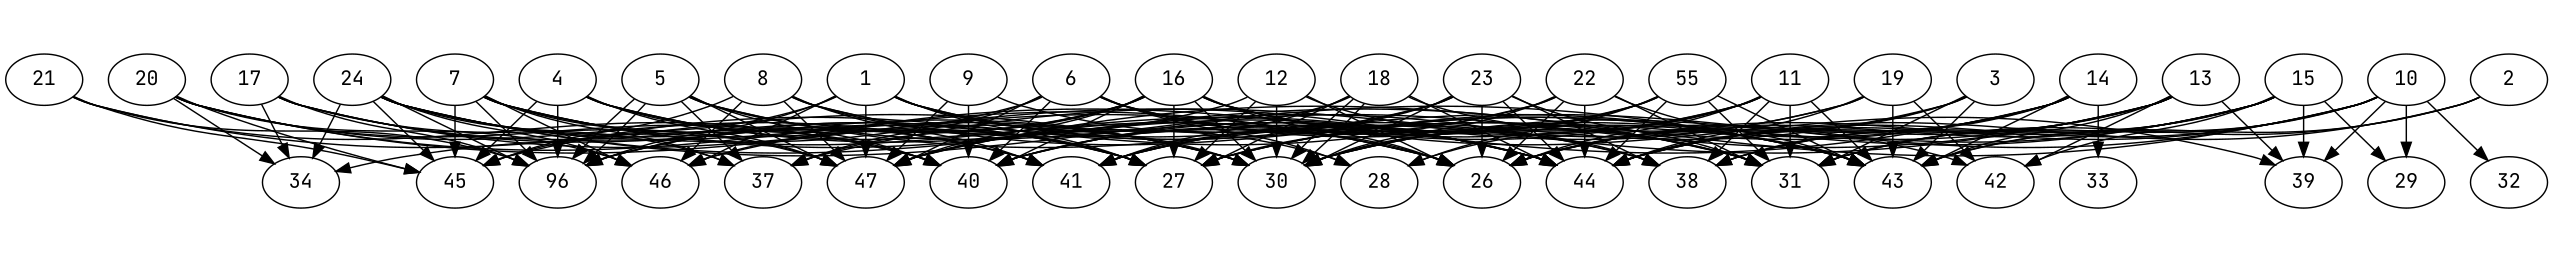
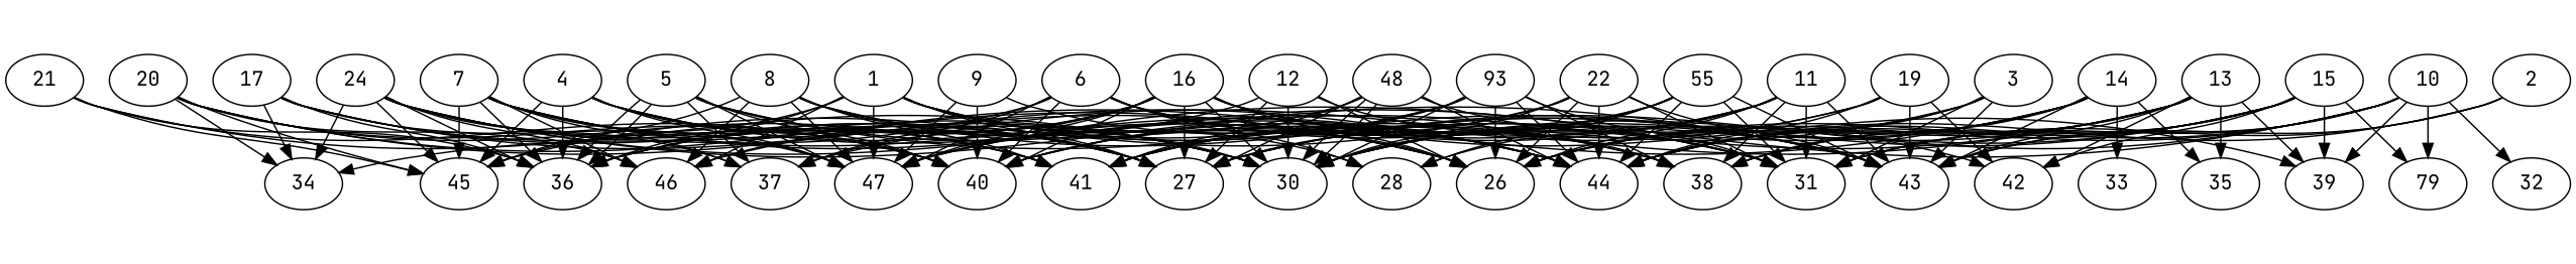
  digraph {
    fontname="JetBrains Mono"
    node [alpha=0.07 fontname="JetBrains Mono"]
    edge [fontname="JetBrains Mono"]
    1 [alpha=0.02 expect_size=1098235062816976640]
    27 [alpha=0.19 expect_size=10140101837357464]
    28 [expect_size=38316525196152930304]
    30 [alpha=0.09 expect_size=897221252051129600]
    31 [alpha=0.14 expect_size=178368161489681907712]
-   36 [alpha=0.19 expect_size=1178986475302644736 label=96]
+   36 [alpha=0.19 expect_size=1178986475302644736]
    38 [alpha=0.08 expect_size=646687934359011328]
    45 [alpha=0.02 expect_size=1357710219011560]
    46 [alpha=0.18 expect_size=2240476781801047808]
    47 [expect_size=566887881052559168]
    2 [alpha=0.03 expect_size=604603845090390048768]
    43 [alpha=0.20 expect_size=10602493413817319424]
    44 [alpha=0.16 expect_size=247057693746560768]
    3 [alpha=0.00 expect_size=114377605107951664]
    26 [alpha=0.12 expect_size=1492652622873765120]
    41 [expect_size=2436035745122725]
    4 [alpha=0.16 expect_size=5897775843958063104]
    40 [alpha=0.03 expect_size=13864582633959080]
    5 [alpha=0.04 expect_size=223626047920030976]
    37 [alpha=0.06 expect_size=594972972866981248]
    6 [alpha=0.13 expect_size=19007050090480600]
    34 [expect_size=22507375061516324]
    7 [alpha=0.08 expect_size=19390586533160660]
    8 [alpha=0.03 expect_size=4042913216925794]
    9 [alpha=0.15 expect_size=2800447308066406]
    10 [alpha=0.18 expect_size=990056681600570097664]
-   29 [alpha=0.14 expect_size=14223685120251878]
+   29 [alpha=0.14 expect_size=14223685120251878 label=79]
    32 [alpha=0.08 expect_size=558991707482930688]
    39 [alpha=0.15 expect_size=2892115430158106624]
    11 [alpha=0.18 expect_size=818776783679810816]
    12 [alpha=0.12 expect_size=54604904042126376]
    13 [alpha=0.00 expect_size=260300078206620270592]
+   35 [alpha=0.06 expect_size=745733498713089]
    42 [alpha=0.08 expect_size=340570725154703360]
    14 [alpha=0.10 expect_size=468193721076749959168]
    33 [alpha=0.00 expect_size=2414170664237040]
    15 [alpha=0.09 expect_size=5402583022950293]
    16 [alpha=0.19 expect_size=14097503479861660]
    17 [alpha=0.15 expect_size=2350822140120399872]
-   18 [alpha=0.14 expect_size=1798885143841947392]
+   18 [alpha=0.14 expect_size=1798885143841947392 label=48]
    19 [alpha=0.03 expect_size=1690179926079885056]
    20 [alpha=0.01 expect_size=12106664717434052]
    21 [alpha=0.14 expect_size=1951144772877433]
    22 [alpha=0.17 expect_size=1032430188221785088]
-   23 [alpha=0.08 expect_size=6727923949105331]
+   23 [alpha=0.08 expect_size=6727923949105331 label=93]
    24 [expect_size=378880739471697984]
    n47 [alpha=0.11 expect_size=872265321114335444992 label=55]
    1 -> 27
    1 -> 28
    1 -> 30
    1 -> 31
    1 -> 36
    1 -> 38
    1 -> 45
    1 -> 46
    1 -> 47
    2 -> 31
    2 -> 43
    2 -> 44
    3 -> 31
    3 -> 43
    3 -> 44
    3 -> 26
    3 -> 41
    4 -> 27
    4 -> 36
    4 -> 45
    4 -> 47
    4 -> 44
    4 -> 26
    4 -> 40
    5 -> 27
    5 -> 36
    5 -> 36
    5 -> 47
    5 -> 43
    5 -> 44
    5 -> 40
    5 -> 37
    6 -> 28
    6 -> 31
    6 -> 47
    6 -> 43
    6 -> 26
    6 -> 40
    6 -> 37
    6 -> 34
    7 -> 30
    7 -> 36
    7 -> 38
    7 -> 45
    7 -> 46
    7 -> 47
    7 -> 44
    7 -> 41
    7 -> 37
    8 -> 27
    8 -> 45
    8 -> 46
    8 -> 47
    8 -> 43
    8 -> 44
    8 -> 41
    9 -> 47
    9 -> 44
    9 -> 40
    10 -> 27
    10 -> 31
    10 -> 47
    10 -> 43
    10 -> 44
    10 -> 26
    10 -> 29
    10 -> 32
    10 -> 39
    11 -> 28
    11 -> 30
    11 -> 31
    11 -> 38
    11 -> 47
    11 -> 43
    11 -> 26
    11 -> 41
    12 -> 27
    12 -> 30
    12 -> 36
    12 -> 38
    12 -> 26
    13 -> 30
    13 -> 38
    13 -> 43
    13 -> 44
    13 -> 26
    13 -> 40
    13 -> 37
    13 -> 39
+   13 -> 35
    13 -> 42
    14 -> 27
    14 -> 30
    14 -> 38
    14 -> 46
    14 -> 43
    14 -> 44
    14 -> 26
+   14 -> 35
    14 -> 33
    15 -> 27
    15 -> 30
    15 -> 31
    15 -> 38
    15 -> 44
    15 -> 26
    15 -> 29
    15 -> 39
    15 -> 42
    16 -> 27
    16 -> 30
    16 -> 31
    16 -> 36
    16 -> 46
    16 -> 47
    16 -> 26
    16 -> 40
    16 -> 37
    16 -> 39
    16 -> 42
    17 -> 27
    17 -> 30
    17 -> 36
    17 -> 47
    17 -> 26
    17 -> 34
    18 -> 27
    18 -> 30
    18 -> 30
    18 -> 47
    18 -> 43
    18 -> 44
    18 -> 41
    19 -> 43
    19 -> 44
    19 -> 41
    19 -> 40
    19 -> 42
    20 -> 45
    20 -> 46
    20 -> 44
    20 -> 26
    20 -> 41
    20 -> 40
    20 -> 34
    21 -> 30
    21 -> 36
    21 -> 45
    21 -> 40
    22 -> 30
    22 -> 31
    22 -> 45
    22 -> 43
    22 -> 44
    22 -> 26
    22 -> 40
    23 -> 30
    23 -> 31
    23 -> 36
    23 -> 38
    23 -> 47
    23 -> 44
    23 -> 26
    23 -> 41
    24 -> 27
    24 -> 30
    24 -> 31
    24 -> 36
    24 -> 45
    24 -> 46
    24 -> 43
    24 -> 41
    24 -> 37
    24 -> 34
    n47 -> 27
    n47 -> 28
    n47 -> 30
    n47 -> 31
    n47 -> 43
    n47 -> 44
    n47 -> 40
  }
